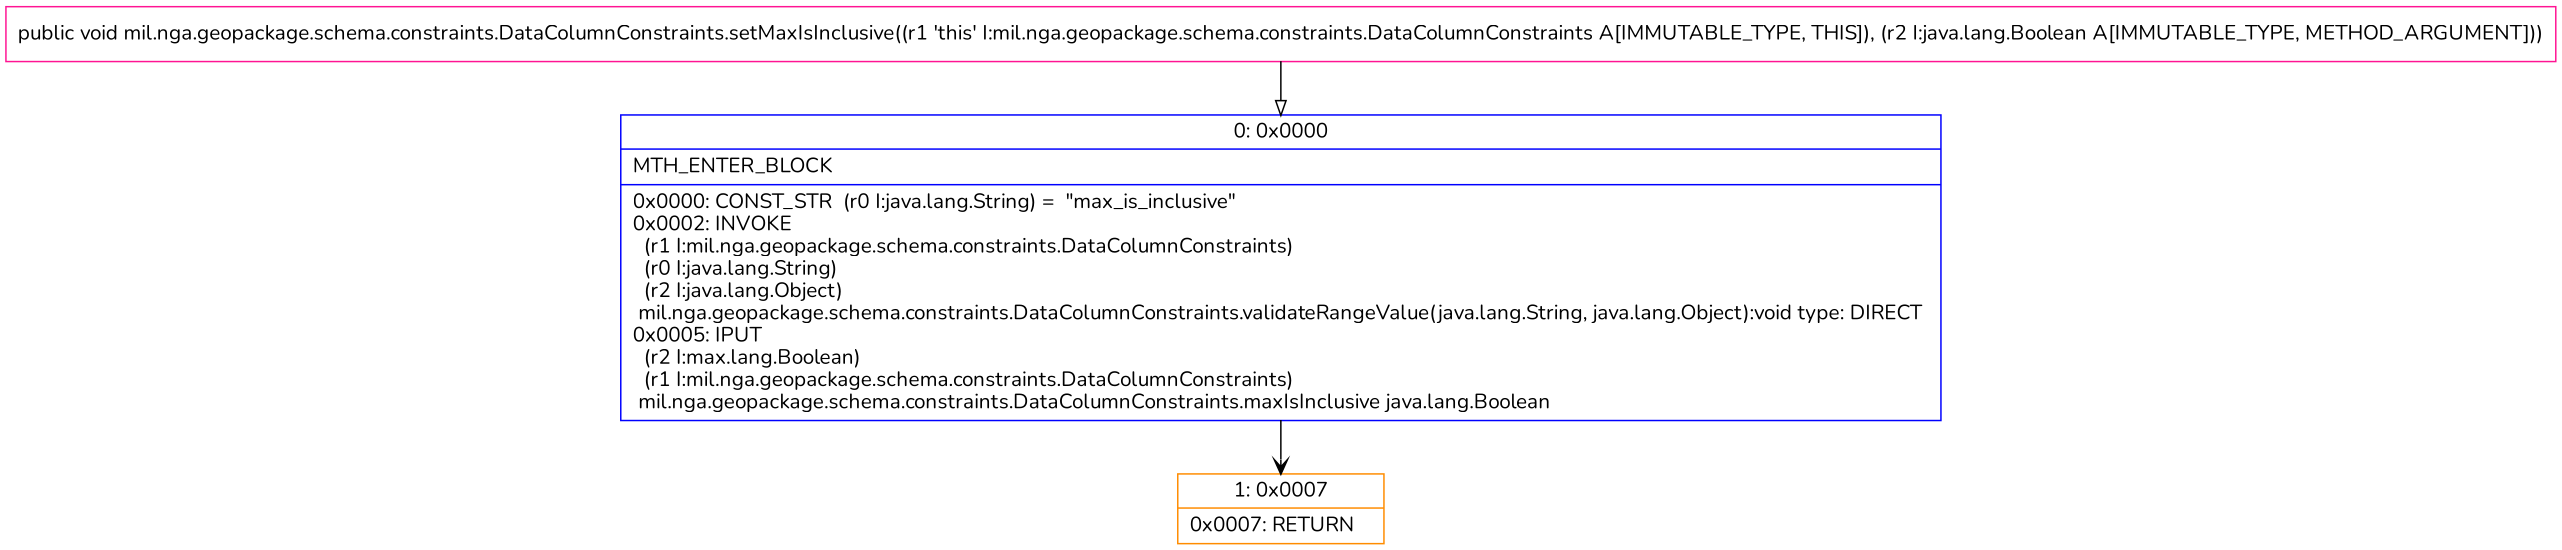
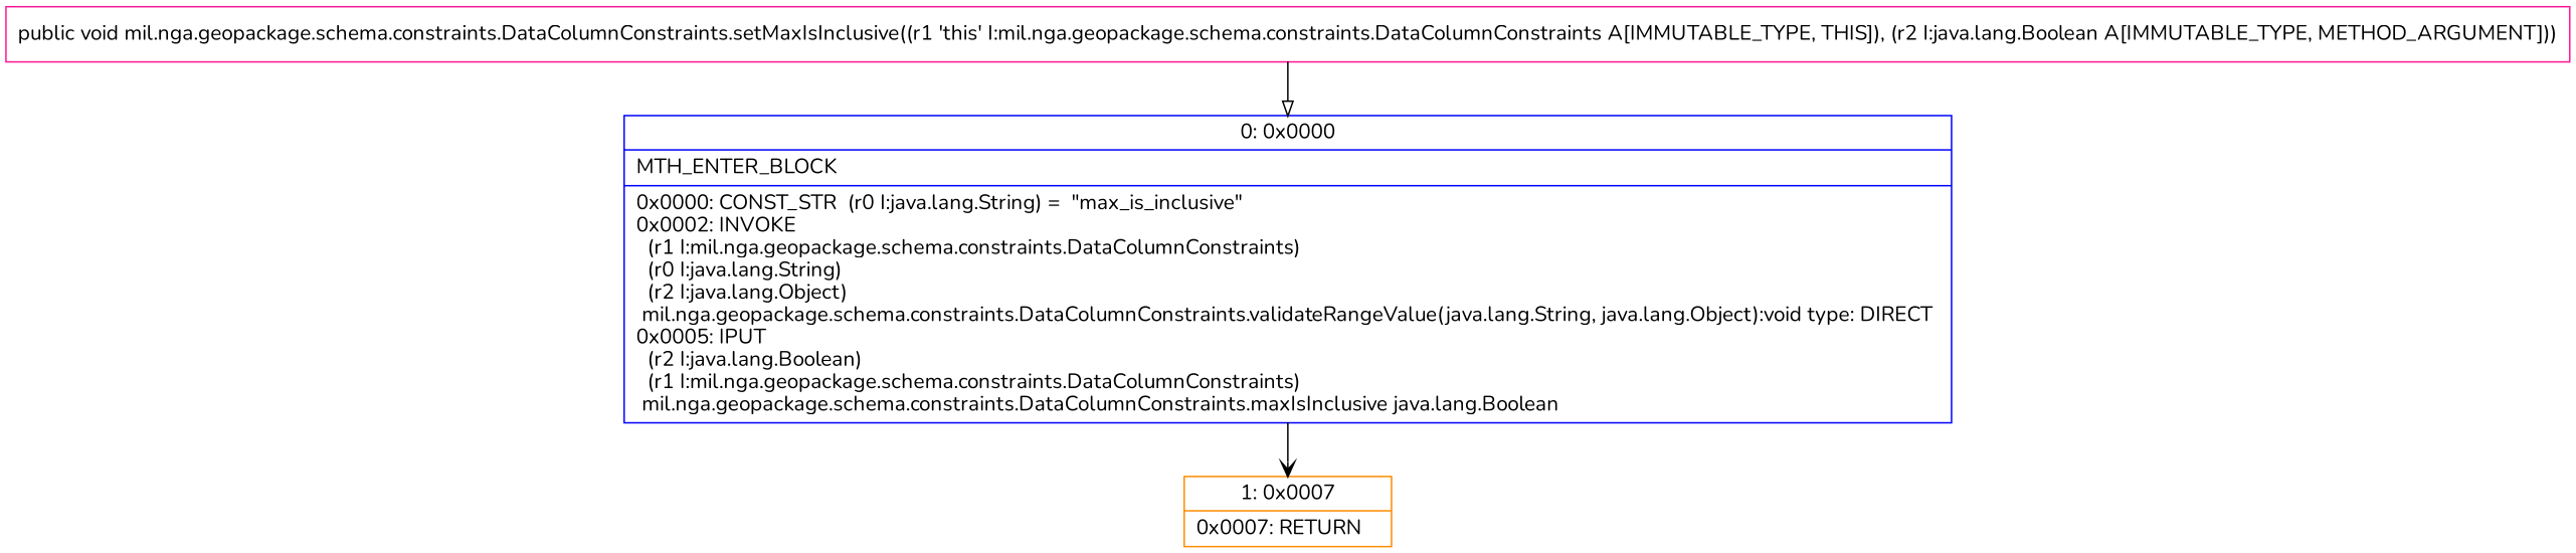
  digraph {
    fontname=Nunito
    node [shape=record fontname=Nunito]
    edge [fontname=Nunito]
-   n1 [label="{0\:\ 0x0000|MTH_ENTER_BLOCK\l|0x0000: CONST_STR  (r0 I:java.lang.String) =  \"max_is_inclusive\" \l0x0002: INVOKE  \l  (r1 I:mil.nga.geopackage.schema.constraints.DataColumnConstraints)\l  (r0 I:java.lang.String)\l  (r2 I:java.lang.Object)\l mil.nga.geopackage.schema.constraints.DataColumnConstraints.validateRangeValue(java.lang.String, java.lang.Object):void type: DIRECT \l0x0005: IPUT  \l  (r2 I:max.lang.Boolean)\l  (r1 I:mil.nga.geopackage.schema.constraints.DataColumnConstraints)\l mil.nga.geopackage.schema.constraints.DataColumnConstraints.maxIsInclusive java.lang.Boolean \l}" color=blue]
+   n1 [label="{0\:\ 0x0000|MTH_ENTER_BLOCK\l|0x0000: CONST_STR  (r0 I:java.lang.String) =  \"max_is_inclusive\" \l0x0002: INVOKE  \l  (r1 I:mil.nga.geopackage.schema.constraints.DataColumnConstraints)\l  (r0 I:java.lang.String)\l  (r2 I:java.lang.Object)\l mil.nga.geopackage.schema.constraints.DataColumnConstraints.validateRangeValue(java.lang.String, java.lang.Object):void type: DIRECT \l0x0005: IPUT  \l  (r2 I:java.lang.Boolean)\l  (r1 I:mil.nga.geopackage.schema.constraints.DataColumnConstraints)\l mil.nga.geopackage.schema.constraints.DataColumnConstraints.maxIsInclusive java.lang.Boolean \l}" color=blue]
    n2 [label="{1\:\ 0x0007|0x0007: RETURN   \l}" color=darkorange]
    n3 [label="{public void mil.nga.geopackage.schema.constraints.DataColumnConstraints.setMaxIsInclusive((r1 'this' I:mil.nga.geopackage.schema.constraints.DataColumnConstraints A[IMMUTABLE_TYPE, THIS]), (r2 I:java.lang.Boolean A[IMMUTABLE_TYPE, METHOD_ARGUMENT])) }" color=deeppink]
    n1 -> n2 [arrowhead=vee]
    n3 -> n1 [arrowhead=onormal]
  }
